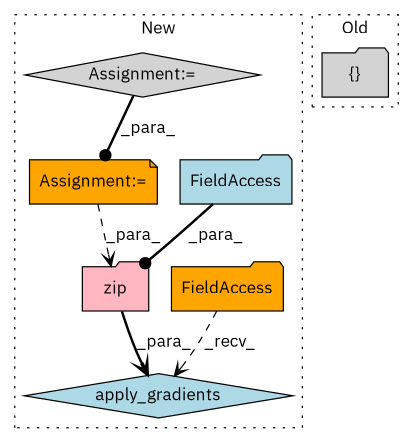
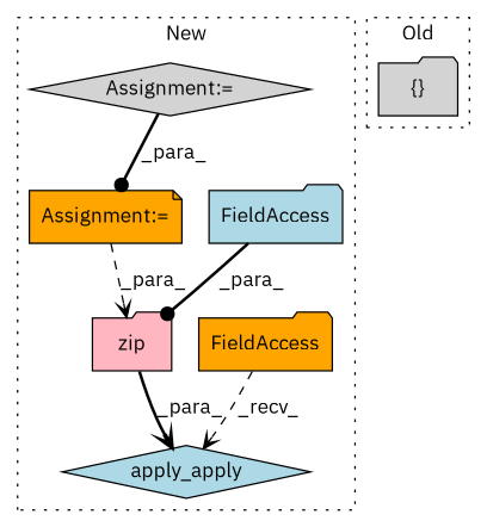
  digraph {
    fontname="IBM Plex Sans"
    node [a=32 l=1 shape=folder style=filled fillcolor=lightblue fontname="IBM Plex Sans"]
    edge [style=bold arrowhead=vee fontname="IBM Plex Sans"]
-   n1 [l="16,1" label=apply_gradients s="3559,3603" shape=diamond]
+   n1 [l="16,1" label=apply_apply s="3559,3603" shape=diamond]
    n2 [l="4,1" label=zip s="3575,3602" fillcolor=lightpink]
    n3 [a=22 l=18 label=FieldAccess s=3584]
    n4 [a=22 l=14 label=FieldAccess s=3544 fillcolor=orange]
    n5 [a=7 label="Assignment:=" s=3417 shape=diamond fillcolor=lightgrey]
    n6 [a=7 label="Assignment:=" s=3499 shape=note fillcolor=orange]
    n7 [a=4 l="1,1" label="{}" s="3744,3772" fillcolor=lightgrey]
    subgraph cluster_1 {
      label=New
      style=dotted
      n1
      n2
      n3
      n4
      n5
      n6
    }
    subgraph cluster_2 {
      label=Old
      style=dotted
      n7
    }
    n2 -> n1 [label=_para_]
    n3 -> n2 [label=_para_ arrowhead=dot]
    n4 -> n1 [label=_recv_ style=dashed]
    n5 -> n6 [label=_para_ arrowhead=dot]
    n6 -> n2 [label=_para_ style=dashed]
  }
